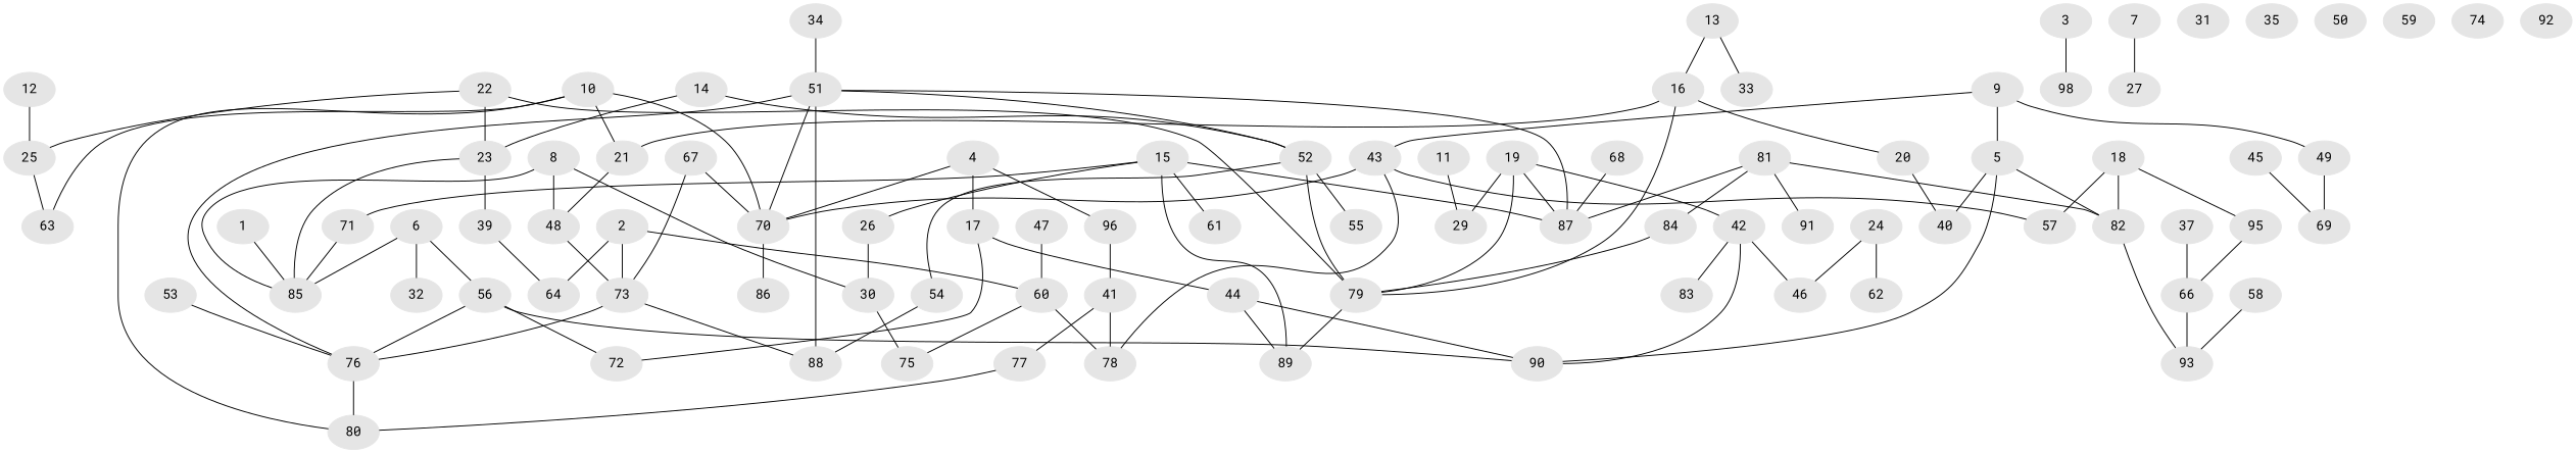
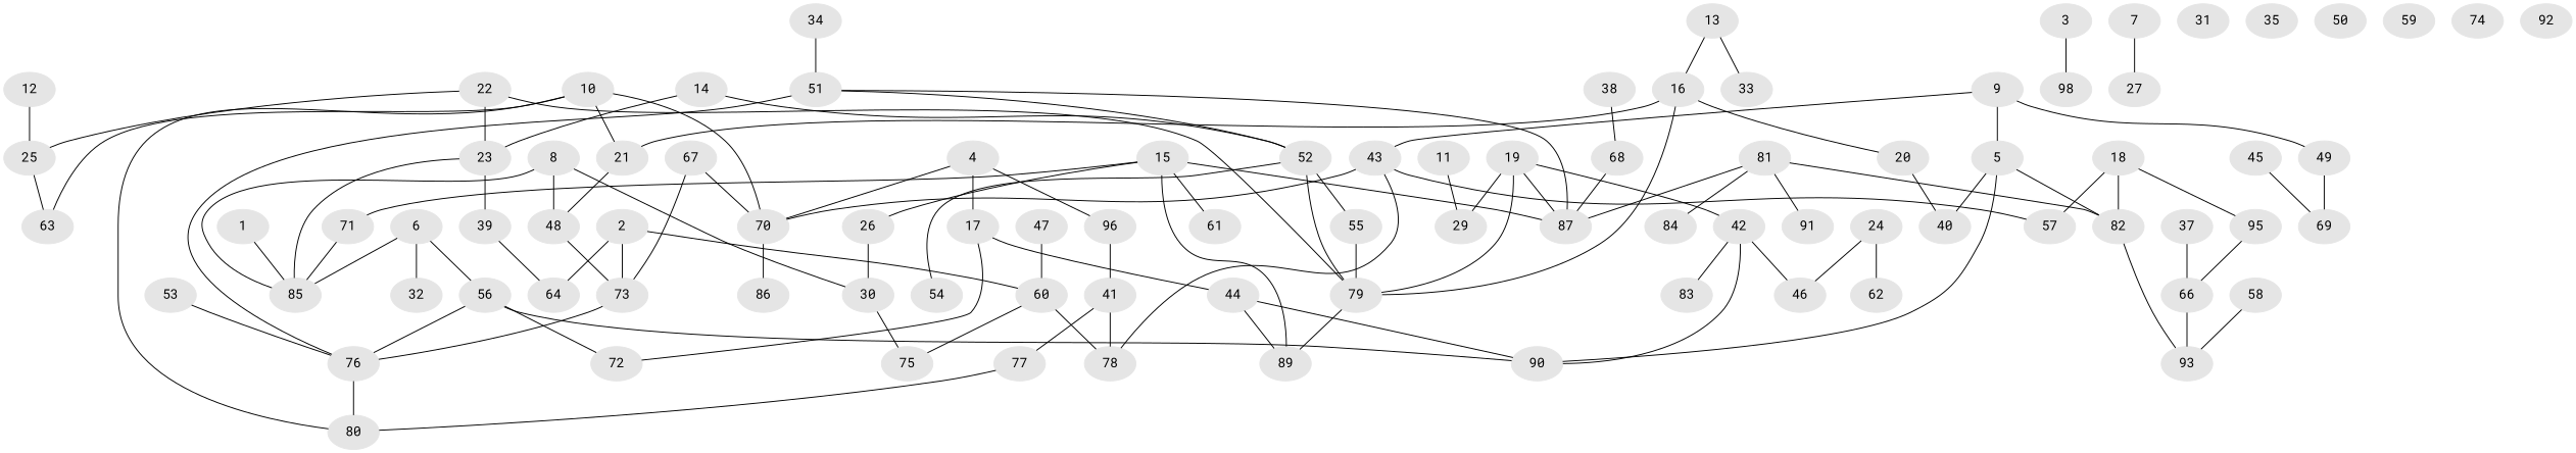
  graph {
    fontname="Roboto Mono"
    node [color=gray90 fontname="Roboto Mono" style=filled]
    edge [fontname="Roboto Mono"]
    1
    85
    2
    60
    64
    73
    75
    78
    76
-   88
    n11 [label=98]
    3
    4
    17
    n15 [label=96]
    70
    44
    72
    41
    86
    5
    40
    82
    90
    93
    6
    32
    56
    7
    27
    8
    30
    48
    9
    43
    49
    57
    69
    10
    21
    63
    80
    11
    29
    12
    25
    13
    16
    33
    20
    79
    14
    23
    52
    39
    54
    55
    15
    87
    26
    61
    71
    89
    18
    n65 [label=95]
    66
    19
    42
    46
    83
    22
    24
    62
    31
    34
    51
    35
    77
    37
+   38
    68
    45
    47
    50
    53
    58
    59
    67
    74
    81
    84
    91
    92
    1 -- 85
    2 -- 60
    2 -- 64
    2 -- 73
    60 -- 75
    60 -- 78
    73 -- 76
-   73 -- 88
    76 -- 80
    3 -- n11
    4 -- 17
    4 -- n15
    4 -- 70
    17 -- 44
    17 -- 72
    n15 -- 41
    70 -- 86
    44 -- 90
    44 -- 89
    41 -- 78
    41 -- 77
    5 -- 40
    5 -- 82
    5 -- 90
    82 -- 93
    6 -- 85
    6 -- 32
    6 -- 56
    56 -- 76
    56 -- 72
    56 -- 90
    7 -- 27
    8 -- 85
    8 -- 30
    8 -- 48
    30 -- 75
    48 -- 73
    9 -- 5
    9 -- 43
    9 -- 49
    43 -- 78
    43 -- 70
    43 -- 57
    49 -- 69
    10 -- 70
    10 -- 21
    10 -- 63
    10 -- 80
    21 -- 48
    11 -- 29
    12 -- 25
    25 -- 63
    13 -- 16
    13 -- 33
    16 -- 21
    16 -- 20
    16 -- 79
    20 -- 40
    79 -- 89
    14 -- 23
    14 -- 52
    23 -- 85
    23 -- 39
    52 -- 79
    52 -- 54
    52 -- 55
    39 -- 64
-   54 -- 88
-   84 -- 79
+   55 -- 79
    15 -- 87
    15 -- 26
    15 -- 61
    15 -- 71
    15 -- 89
    26 -- 30
    71 -- 85
    18 -- 82
    18 -- 57
    18 -- n65
    n65 -- 66
    66 -- 93
    19 -- 29
    19 -- 79
    19 -- 87
    19 -- 42
    42 -- 90
    42 -- 46
    42 -- 83
    22 -- 25
    22 -- 79
    22 -- 23
    24 -- 46
    24 -- 62
    34 -- 51
    51 -- 76
-   51 -- 88
-   51 -- 70
    51 -- 52
    51 -- 87
    77 -- 80
    37 -- 66
+   38 -- 68
    68 -- 87
    45 -- 69
    47 -- 60
    53 -- 76
    58 -- 93
    67 -- 73
    67 -- 70
    81 -- 82
    81 -- 87
    81 -- 84
    81 -- 91
  }
